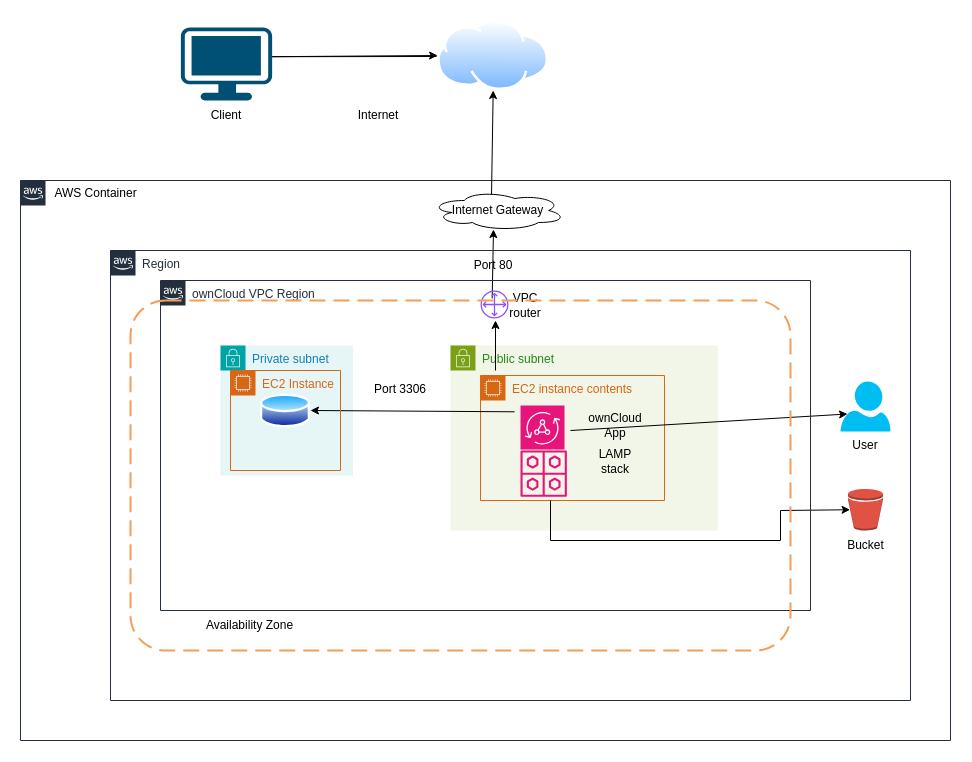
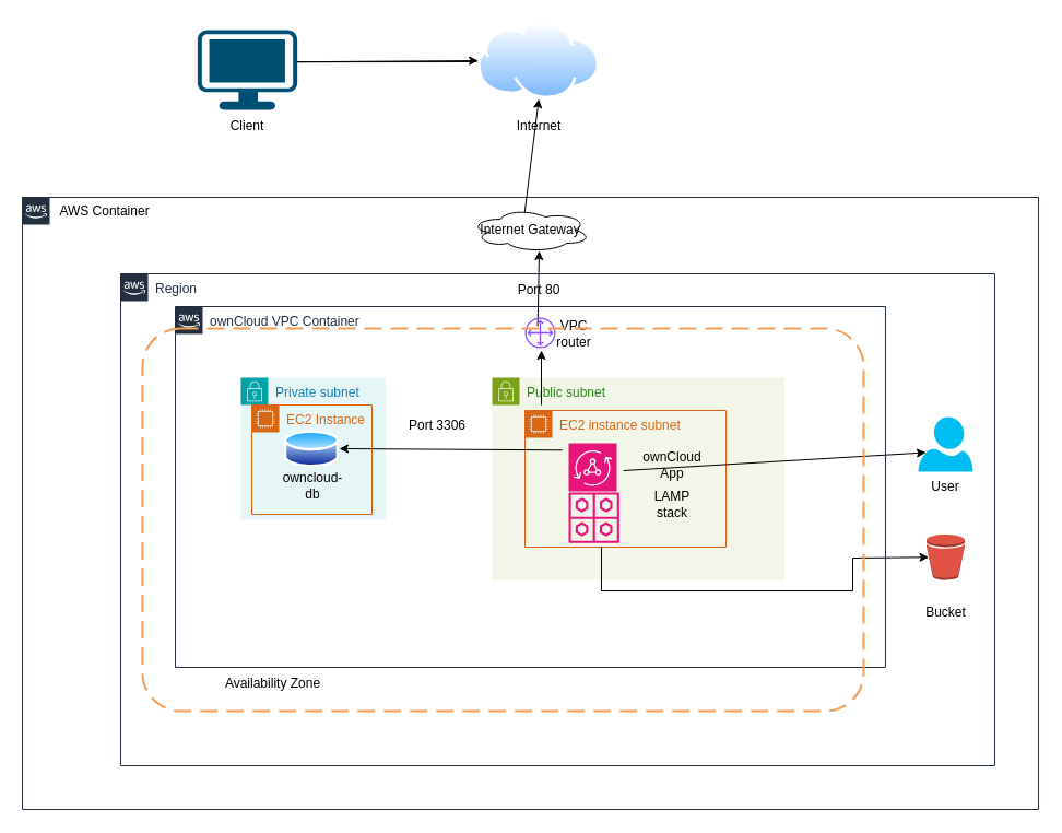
  <mxCell id="0" />
  <mxCell id="1" parent="0" />
  <mxCell id="2" value="" style="points=[[0.03,0.03,0],[0.5,0,0],[0.97,0.03,0],[1,0.4,0],[0.97,0.745,0],[0.5,1,0],[0.03,0.745,0],[0,0.4,0]];verticalLabelPosition=bottom;sketch=0;html=1;verticalAlign=top;aspect=fixed;align=center;pointerEvents=1;shape=mxgraph.cisco19.workstation;fillColor=#005073;strokeColor=none;" parent="1" vertex="1"><mxGeometry x="180.38" y="27" width="91.25" height="73" as="geometry" /></mxCell>
  <mxCell id="3" value="" style="image;aspect=fixed;perimeter=ellipsePerimeter;html=1;align=center;shadow=0;dashed=0;spacingTop=3;image=img/lib/active_directory/internet_cloud.svg;" parent="1" vertex="1"><mxGeometry x="437.13" y="20" width="111.12" height="70" as="geometry" /></mxCell>
  <mxCell id="4" value="" style="endArrow=none;html=1;rounded=0;exitX=1;exitY=0.4;exitDx=0;exitDy=0;exitPerimeter=0;" parent="1" source="2" edge="1"><mxGeometry width="50" height="50" relative="1" as="geometry"><mxPoint x="260" y="50" as="sourcePoint" /><mxPoint x="436" y="56" as="targetPoint" /></mxGeometry></mxCell>
  <mxCell id="5" value="Client" style="text;html=1;align=center;verticalAlign=middle;whiteSpace=wrap;rounded=0;" parent="1" vertex="1"><mxGeometry x="196.01" y="100" width="60" height="30" as="geometry" /></mxCell>
- <mxCell id="6" value="Internet" style="text;html=1;strokeColor=none;fillColor=none;align=center;verticalAlign=middle;whiteSpace=wrap;rounded=0;" parent="1" vertex="1"><mxGeometry x="337.69" y="100" width="80" height="30" as="geometry" /></mxCell>
+ <mxCell id="6" value="Internet" style="text;html=1;strokeColor=none;fillColor=none;align=center;verticalAlign=middle;whiteSpace=wrap;rounded=0;" parent="1" vertex="1"><mxGeometry x="452.69" y="100" width="80" height="30" as="geometry" /></mxCell>
  <mxCell id="7" value="" style="points=[[0,0],[0.25,0],[0.5,0],[0.75,0],[1,0],[1,0.25],[1,0.5],[1,0.75],[1,1],[0.75,1],[0.5,1],[0.25,1],[0,1],[0,0.75],[0,0.5],[0,0.25]];outlineConnect=0;gradientColor=none;html=1;whiteSpace=wrap;fontSize=12;fontStyle=0;shape=mxgraph.aws4.group;grIcon=mxgraph.aws4.group_aws_cloud_alt;strokeColor=#232F3E;fillColor=none;verticalAlign=top;align=left;spacingLeft=30;fontColor=#232F3E;dashed=0;labelBackgroundColor=#ffffff;container=1;pointerEvents=0;collapsible=0;recursiveResize=0;" parent="1" vertex="1"><mxGeometry x="20" y="180" width="930" height="560" as="geometry" /></mxCell>
- <mxCell id="8" value="Internet Gateway" style="ellipse;shape=cloud;whiteSpace=wrap;html=1;align=center;" parent="7" vertex="1"><mxGeometry x="410" y="10" width="135" height="40" as="geometry" /></mxCell>
+ <mxCell id="8" value="Internet Gateway" style="ellipse;shape=cloud;whiteSpace=wrap;html=1;align=center;" parent="7" vertex="1"><mxGeometry x="410" y="10" width="110" height="40" as="geometry" /></mxCell>
  <mxCell id="9" value="Private subnet" style="points=[[0,0],[0.25,0],[0.5,0],[0.75,0],[1,0],[1,0.25],[1,0.5],[1,0.75],[1,1],[0.75,1],[0.5,1],[0.25,1],[0,1],[0,0.75],[0,0.5],[0,0.25]];outlineConnect=0;gradientColor=none;html=1;whiteSpace=wrap;fontSize=12;fontStyle=0;container=1;pointerEvents=0;collapsible=0;recursiveResize=0;shape=mxgraph.aws4.group;grIcon=mxgraph.aws4.group_security_group;grStroke=0;strokeColor=#00A4A6;fillColor=#E6F6F7;verticalAlign=top;align=left;spacingLeft=30;fontColor=#147EBA;dashed=0;" parent="7" vertex="1"><mxGeometry x="200" y="165" width="132.5" height="130" as="geometry" /></mxCell>
  <mxCell id="10" value="" style="image;aspect=fixed;perimeter=ellipsePerimeter;html=1;align=center;shadow=0;dashed=0;spacingTop=3;image=img/lib/active_directory/database.svg;" parent="9" vertex="1"><mxGeometry x="40" y="47" width="50" height="37" as="geometry" /></mxCell>
+ <mxCell id="11" value="owncloud-db" style="text;html=1;align=center;verticalAlign=middle;whiteSpace=wrap;rounded=0;" parent="9" vertex="1"><mxGeometry x="36" y="84" width="60" height="30" as="geometry" /></mxCell>
  <mxCell id="12" value="Public subnet" style="points=[[0,0],[0.25,0],[0.5,0],[0.75,0],[1,0],[1,0.25],[1,0.5],[1,0.75],[1,1],[0.75,1],[0.5,1],[0.25,1],[0,1],[0,0.75],[0,0.5],[0,0.25]];outlineConnect=0;gradientColor=none;html=1;whiteSpace=wrap;fontSize=12;fontStyle=0;container=1;pointerEvents=0;collapsible=0;recursiveResize=0;shape=mxgraph.aws4.group;grIcon=mxgraph.aws4.group_security_group;grStroke=0;strokeColor=#7AA116;fillColor=#F2F6E8;verticalAlign=top;align=left;spacingLeft=30;fontColor=#248814;dashed=0;" parent="7" vertex="1"><mxGeometry x="430" y="165" width="267.5" height="185" as="geometry" /></mxCell>
- <mxCell id="13" value="EC2 instance contents" style="points=[[0,0],[0.25,0],[0.5,0],[0.75,0],[1,0],[1,0.25],[1,0.5],[1,0.75],[1,1],[0.75,1],[0.5,1],[0.25,1],[0,1],[0,0.75],[0,0.5],[0,0.25]];outlineConnect=0;gradientColor=none;html=1;whiteSpace=wrap;fontSize=12;fontStyle=0;container=1;pointerEvents=0;collapsible=0;recursiveResize=0;shape=mxgraph.aws4.group;grIcon=mxgraph.aws4.group_ec2_instance_contents;strokeColor=#D86613;fillColor=none;verticalAlign=top;align=left;spacingLeft=30;fontColor=#D86613;dashed=0;" parent="12" vertex="1"><mxGeometry x="30" y="30" width="184" height="125" as="geometry" /></mxCell>
+ <mxCell id="13" value="EC2 instance subnet" style="points=[[0,0],[0.25,0],[0.5,0],[0.75,0],[1,0],[1,0.25],[1,0.5],[1,0.75],[1,1],[0.75,1],[0.5,1],[0.25,1],[0,1],[0,0.75],[0,0.5],[0,0.25]];outlineConnect=0;gradientColor=none;html=1;whiteSpace=wrap;fontSize=12;fontStyle=0;container=1;pointerEvents=0;collapsible=0;recursiveResize=0;shape=mxgraph.aws4.group;grIcon=mxgraph.aws4.group_ec2_instance_contents;strokeColor=#D86613;fillColor=none;verticalAlign=top;align=left;spacingLeft=30;fontColor=#D86613;dashed=0;" parent="12" vertex="1"><mxGeometry x="30" y="30" width="184" height="125" as="geometry" /></mxCell>
  <mxCell id="14" value="ownCloud App" style="text;html=1;align=center;verticalAlign=middle;whiteSpace=wrap;rounded=0;" parent="13" vertex="1"><mxGeometry x="109" y="35" width="52" height="30" as="geometry" /></mxCell>
  <mxCell id="15" value="" style="sketch=0;points=[[0,0,0],[0.25,0,0],[0.5,0,0],[0.75,0,0],[1,0,0],[0,1,0],[0.25,1,0],[0.5,1,0],[0.75,1,0],[1,1,0],[0,0.25,0],[0,0.5,0],[0,0.75,0],[1,0.25,0],[1,0.5,0],[1,0.75,0]];outlineConnect=0;fontColor=#232F3E;fillColor=#E7157B;strokeColor=#ffffff;dashed=0;verticalLabelPosition=bottom;verticalAlign=top;align=center;html=1;fontSize=12;fontStyle=0;aspect=fixed;shape=mxgraph.aws4.resourceIcon;resIcon=mxgraph.aws4.appsync;" parent="13" vertex="1"><mxGeometry x="40" y="30" width="44" height="44" as="geometry" /></mxCell>
  <mxCell id="16" value="" style="sketch=0;outlineConnect=0;fontColor=#232F3E;gradientColor=none;fillColor=#E7157B;strokeColor=none;dashed=0;verticalLabelPosition=bottom;verticalAlign=top;align=center;html=1;fontSize=12;fontStyle=0;aspect=fixed;pointerEvents=1;shape=mxgraph.aws4.eventbridge_schema_registry;" parent="7" vertex="1"><mxGeometry x="500" y="270" width="46.37" height="46.37" as="geometry" /></mxCell>
  <mxCell id="17" value="LAMP stack" style="text;html=1;align=center;verticalAlign=middle;whiteSpace=wrap;rounded=0;" parent="7" vertex="1"><mxGeometry x="565" y="266.37" width="60" height="30" as="geometry" /></mxCell>
  <mxCell id="18" value="AWS Container" style="text;html=1;align=center;verticalAlign=middle;resizable=0;points=[];autosize=1;strokeColor=none;fillColor=none;" parent="7" vertex="1"><mxGeometry x="20" y="-2" width="110" height="30" as="geometry" /></mxCell>
  <mxCell id="19" value="" style="endArrow=classic;html=1;rounded=0;exitX=0.548;exitY=-0.006;exitDx=0;exitDy=0;exitPerimeter=0;" parent="7" source="34" edge="1"><mxGeometry width="50" height="50" relative="1" as="geometry"><mxPoint x="473" y="110" as="sourcePoint" /><mxPoint x="473" y="49" as="targetPoint" /></mxGeometry></mxCell>
  <mxCell id="20" value="Port 80" style="text;html=1;align=center;verticalAlign=middle;whiteSpace=wrap;rounded=0;" parent="7" vertex="1"><mxGeometry x="442.69" y="70" width="60" height="30" as="geometry" /></mxCell>
  <mxCell id="21" value="Region" style="points=[[0,0],[0.25,0],[0.5,0],[0.75,0],[1,0],[1,0.25],[1,0.5],[1,0.75],[1,1],[0.75,1],[0.5,1],[0.25,1],[0,1],[0,0.75],[0,0.5],[0,0.25]];outlineConnect=0;gradientColor=none;html=1;whiteSpace=wrap;fontSize=12;fontStyle=0;shape=mxgraph.aws4.group;grIcon=mxgraph.aws4.group_aws_cloud_alt;strokeColor=#232F3E;fillColor=none;verticalAlign=top;align=left;spacingLeft=30;fontColor=#232F3E;dashed=0;labelBackgroundColor=#ffffff;container=1;pointerEvents=0;collapsible=0;recursiveResize=0;" parent="1" vertex="1"><mxGeometry x="110" y="250" width="800" height="450" as="geometry" /></mxCell>
  <mxCell id="22" value="" style="endArrow=classic;html=1;rounded=0;entryX=0;entryY=1;entryDx=0;entryDy=0;" parent="21" target="33" edge="1"><mxGeometry width="50" height="50" relative="1" as="geometry"><mxPoint x="385" y="120" as="sourcePoint" /><mxPoint x="440" y="70" as="targetPoint" /></mxGeometry></mxCell>
  <mxCell id="23" value="" style="verticalLabelPosition=bottom;html=1;verticalAlign=top;align=center;strokeColor=none;fillColor=#00BEF2;shape=mxgraph.azure.user;" parent="21" vertex="1"><mxGeometry x="730" y="131" width="50" height="50" as="geometry" /></mxCell>
  <mxCell id="24" value="User" style="text;html=1;align=center;verticalAlign=middle;whiteSpace=wrap;rounded=0;" parent="21" vertex="1"><mxGeometry x="725" y="180" width="60" height="30" as="geometry" /></mxCell>
  <mxCell id="25" value="" style="outlineConnect=0;dashed=0;verticalLabelPosition=bottom;verticalAlign=top;align=center;html=1;shape=mxgraph.aws3.bucket;fillColor=#E05243;gradientColor=none;" parent="21" vertex="1"><mxGeometry x="737.5" y="238.5" width="35" height="41.5" as="geometry" /></mxCell>
- <mxCell id="26" value="Bucket" style="text;html=1;align=center;verticalAlign=middle;resizable=0;points=[];autosize=1;strokeColor=none;fillColor=none;" parent="21" vertex="1"><mxGeometry x="725" y="280" width="60" height="30" as="geometry" /></mxCell>
+ <mxCell id="26" value="Bucket" style="text;html=1;align=center;verticalAlign=middle;resizable=0;points=[];autosize=1;strokeColor=none;fillColor=none;" parent="21" vertex="1"><mxGeometry x="725" y="295" width="60" height="30" as="geometry" /></mxCell>
  <mxCell id="27" value="" style="endArrow=classic;html=1;rounded=0;entryX=0.06;entryY=0.5;entryDx=0;entryDy=0;entryPerimeter=0;" parent="21" target="25" edge="1"><mxGeometry width="50" height="50" relative="1" as="geometry"><mxPoint x="440" y="250" as="sourcePoint" /><mxPoint x="720" y="260" as="targetPoint" /><Array as="points"><mxPoint x="440" y="290" /><mxPoint x="670" y="290" /><mxPoint x="670" y="260" /></Array></mxGeometry></mxCell>
  <mxCell id="28" value="" style="endArrow=classic;html=1;rounded=0;entryX=0.14;entryY=0.65;entryDx=0;entryDy=0;entryPerimeter=0;" parent="21" target="23" edge="1"><mxGeometry width="50" height="50" relative="1" as="geometry"><mxPoint x="460" y="180" as="sourcePoint" /><mxPoint x="510" y="130" as="targetPoint" /></mxGeometry></mxCell>
  <mxCell id="29" value="" style="endArrow=classic;html=1;rounded=0;exitX=0.582;exitY=0.318;exitDx=0;exitDy=0;exitPerimeter=0;" parent="21" source="34" edge="1"><mxGeometry width="50" height="50" relative="1" as="geometry"><mxPoint x="150" y="210" as="sourcePoint" /><mxPoint x="200" y="160" as="targetPoint" /></mxGeometry></mxCell>
  <mxCell id="30" value="EC2 Instance" style="points=[[0,0],[0.25,0],[0.5,0],[0.75,0],[1,0],[1,0.25],[1,0.5],[1,0.75],[1,1],[0.75,1],[0.5,1],[0.25,1],[0,1],[0,0.75],[0,0.5],[0,0.25]];outlineConnect=0;gradientColor=none;html=1;whiteSpace=wrap;fontSize=12;fontStyle=0;container=1;pointerEvents=0;collapsible=0;recursiveResize=0;shape=mxgraph.aws4.group;grIcon=mxgraph.aws4.group_ec2_instance_contents;strokeColor=#D86613;fillColor=none;verticalAlign=top;align=left;spacingLeft=30;fontColor=#D86613;dashed=0;" parent="21" vertex="1"><mxGeometry x="120" y="120" width="110" height="100" as="geometry" /></mxCell>
- <mxCell id="31" value="ownCloud VPC Region" style="points=[[0,0],[0.25,0],[0.5,0],[0.75,0],[1,0],[1,0.25],[1,0.5],[1,0.75],[1,1],[0.75,1],[0.5,1],[0.25,1],[0,1],[0,0.75],[0,0.5],[0,0.25]];outlineConnect=0;gradientColor=none;html=1;whiteSpace=wrap;fontSize=12;fontStyle=0;shape=mxgraph.aws4.group;grIcon=mxgraph.aws4.group_aws_cloud_alt;strokeColor=#232F3E;fillColor=none;verticalAlign=top;align=left;spacingLeft=30;fontColor=#232F3E;dashed=0;labelBackgroundColor=#ffffff;container=1;pointerEvents=0;collapsible=0;recursiveResize=0;" parent="21" vertex="1"><mxGeometry x="50" y="30" width="650" height="330" as="geometry" /></mxCell>
+ <mxCell id="31" value="ownCloud VPC Container" style="points=[[0,0],[0.25,0],[0.5,0],[0.75,0],[1,0],[1,0.25],[1,0.5],[1,0.75],[1,1],[0.75,1],[0.5,1],[0.25,1],[0,1],[0,0.75],[0,0.5],[0,0.25]];outlineConnect=0;gradientColor=none;html=1;whiteSpace=wrap;fontSize=12;fontStyle=0;shape=mxgraph.aws4.group;grIcon=mxgraph.aws4.group_aws_cloud_alt;strokeColor=#232F3E;fillColor=none;verticalAlign=top;align=left;spacingLeft=30;fontColor=#232F3E;dashed=0;labelBackgroundColor=#ffffff;container=1;pointerEvents=0;collapsible=0;recursiveResize=0;" parent="21" vertex="1"><mxGeometry x="50" y="30" width="650" height="330" as="geometry" /></mxCell>
  <mxCell id="32" value="" style="sketch=0;outlineConnect=0;fontColor=#232F3E;gradientColor=none;fillColor=#8C4FFF;strokeColor=none;dashed=0;verticalLabelPosition=bottom;verticalAlign=top;align=center;html=1;fontSize=12;fontStyle=0;aspect=fixed;pointerEvents=1;shape=mxgraph.aws4.customer_gateway;" parent="31" vertex="1"><mxGeometry x="320" y="10" width="28" height="28" as="geometry" /></mxCell>
  <mxCell id="33" value="VPC router" style="text;html=1;align=center;verticalAlign=middle;whiteSpace=wrap;rounded=0;" parent="31" vertex="1"><mxGeometry x="335" y="10" width="60" height="30" as="geometry" /></mxCell>
  <mxCell id="34" value="" style="rounded=1;arcSize=10;dashed=1;strokeColor=#F59D56;fillColor=none;gradientColor=none;dashPattern=8 4;strokeWidth=2;" parent="31" vertex="1"><mxGeometry x="-30" y="20" width="660" height="350" as="geometry" /></mxCell>
  <mxCell id="35" value="Port 3306" style="text;html=1;align=center;verticalAlign=middle;whiteSpace=wrap;rounded=0;" parent="31" vertex="1"><mxGeometry x="210" y="94" width="60" height="30" as="geometry" /></mxCell>
  <mxCell id="36" value="Availability Zone" style="text;html=1;align=center;verticalAlign=middle;whiteSpace=wrap;rounded=0;" parent="21" vertex="1"><mxGeometry x="90" y="360" width="98.5" height="30" as="geometry" /></mxCell>
  <mxCell id="37" value="" style="endArrow=classic;html=1;rounded=0;exitX=1;exitY=0.4;exitDx=0;exitDy=0;exitPerimeter=0;entryX=0;entryY=0.5;entryDx=0;entryDy=0;" parent="1" source="2" target="3" edge="1"><mxGeometry width="50" height="50" relative="1" as="geometry"><mxPoint x="320" y="110" as="sourcePoint" /><mxPoint x="370" y="60" as="targetPoint" /></mxGeometry></mxCell>
  <mxCell id="38" value="" style="endArrow=classic;html=1;rounded=0;entryX=0.5;entryY=1;entryDx=0;entryDy=0;exitX=0.452;exitY=0.1;exitDx=0;exitDy=0;exitPerimeter=0;" parent="1" source="8" target="3" edge="1"><mxGeometry width="50" height="50" relative="1" as="geometry"><mxPoint x="493" y="180" as="sourcePoint" /><mxPoint x="510" y="90" as="targetPoint" /></mxGeometry></mxCell>
